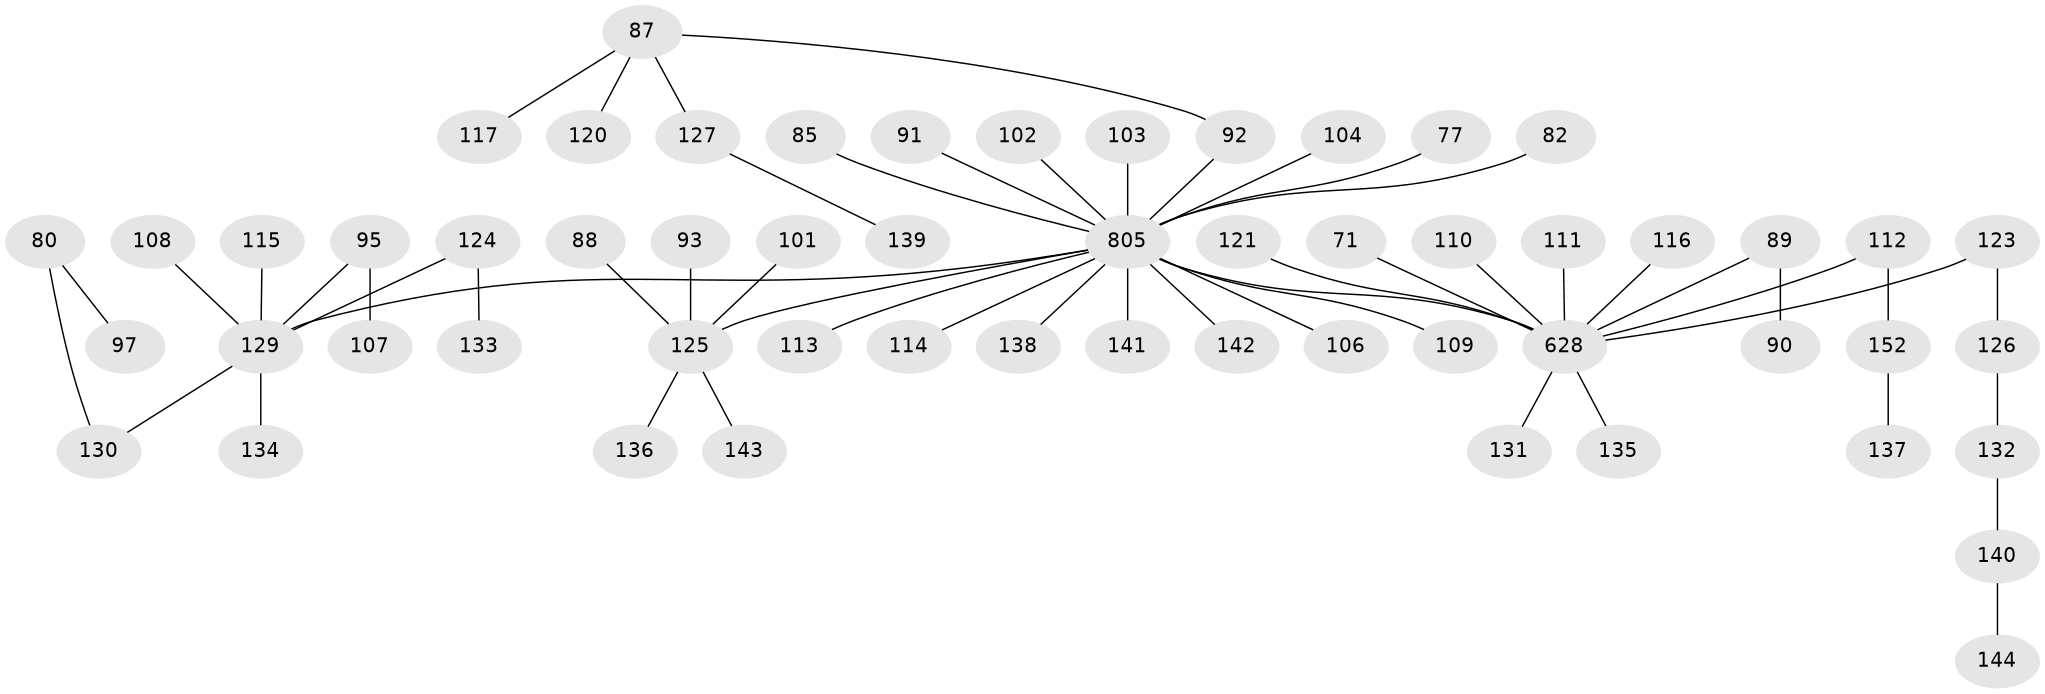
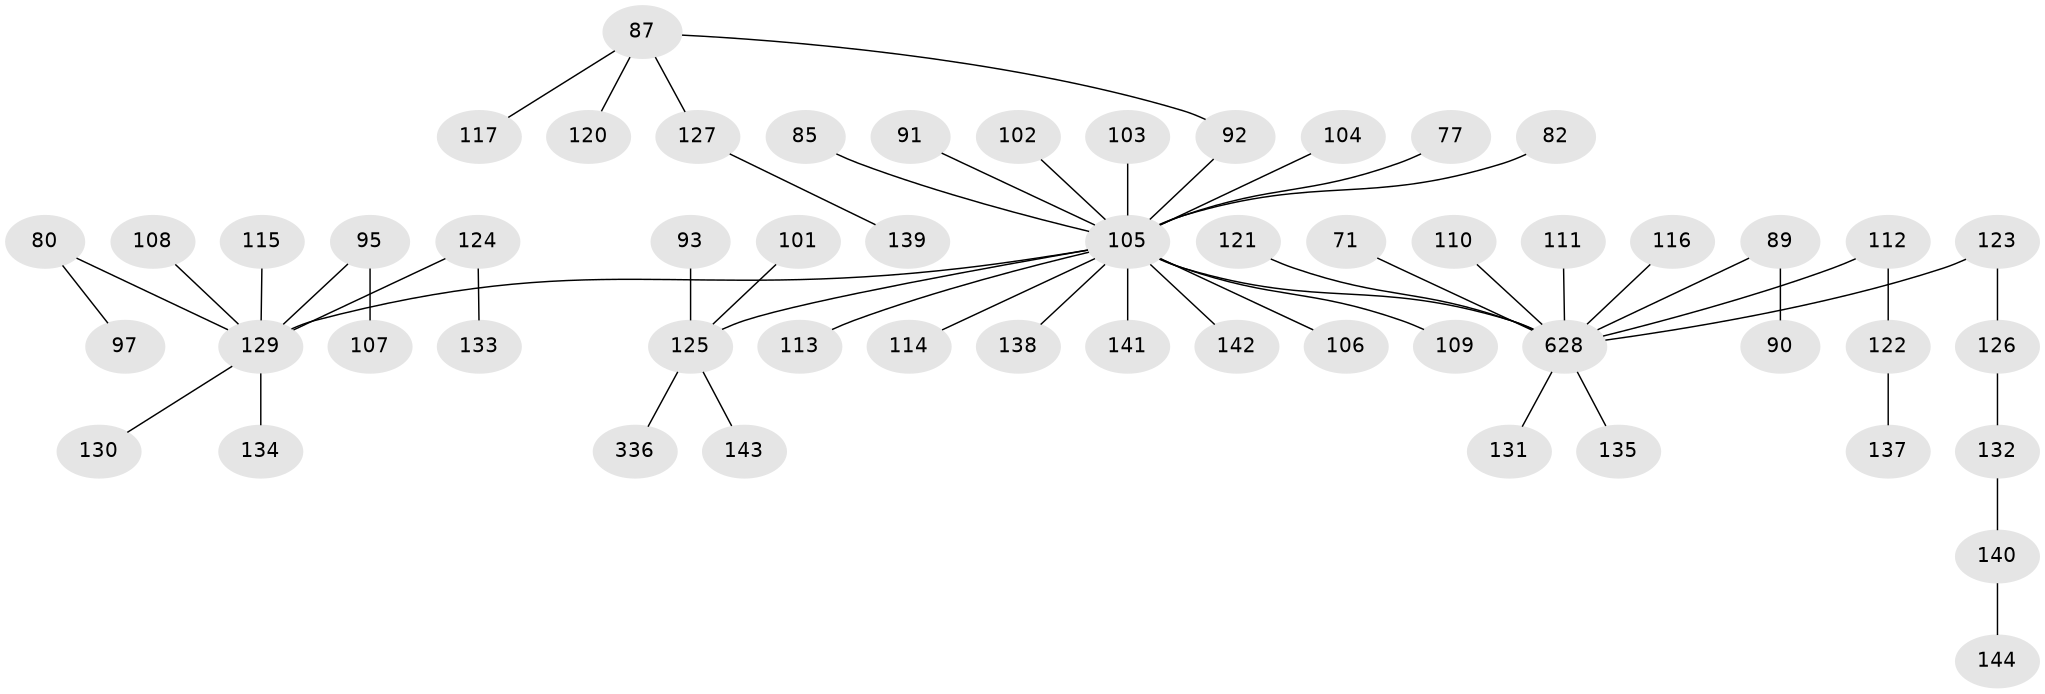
  graph {
    fontname="DejaVu Sans"
    node [color=gray90 fontname="DejaVu Sans" style=filled]
    edge [fontname="DejaVu Sans"]
    n1 [label=628 super="+78+96"]
    131
    135
    71
-   105 [super="+76+99+84+44+48+51+61+68+70+72" label=805]
+   105 [super="+76+99+84+44+48+51+61+68+70+72"]
    129 [super="+98"]
    125 [super="+64"]
    106
    109
    113
    114
    138
    141
    142
    77
    80
    97
    130
    134
    82
    85
    87 [super="+66+79"]
    92
    117
    120
    127
    139
-   136
+   136 [label=336]
    143
-   88
    89 [super="+45"]
    90
    91
    93
    95 [super="+19+83+47+49+69"]
    107
    101
    102
    103
    104
    108
    110
    111
    112
-   122 [label=152]
+   122
    137
    115
    116
    121 [super="+100"]
    123 [super="+86+118"]
    126
    132
    124
    133
    140
    144
    n1 -- 131
    n1 -- 135
    71 -- n1
    105 -- n1
    105 -- 129
    105 -- 125
    105 -- 106
    105 -- 109
    105 -- 113
    105 -- 114
    105 -- 138
    105 -- 141
    105 -- 142
    129 -- 130
    129 -- 134
    125 -- 136
    125 -- 143
    77 -- 105
-   80 -- 130
+   80 -- 129
    80 -- 97
    82 -- 105
    85 -- 105
    87 -- 92
    87 -- 117
    87 -- 120
    87 -- 127
    92 -- 105
    127 -- 139
-   88 -- 125
    89 -- n1
    89 -- 90
    91 -- 105
    93 -- 125
    95 -- 129
    95 -- 107
    101 -- 125
    102 -- 105
    103 -- 105
    104 -- 105
    108 -- 129
    110 -- n1
    111 -- n1
    112 -- n1
    112 -- 122
    122 -- 137
    115 -- 129
    116 -- n1
    121 -- n1
    123 -- n1
    123 -- 126
    126 -- 132
    132 -- 140
    124 -- 129
    124 -- 133
    140 -- 144
  }
